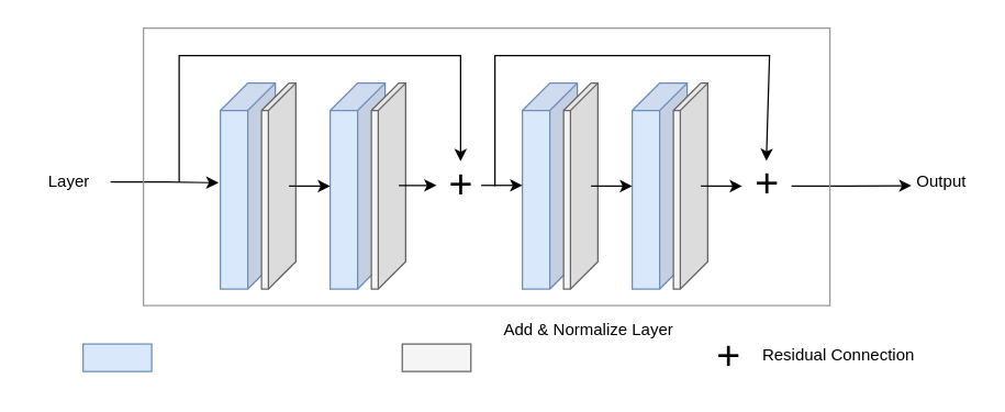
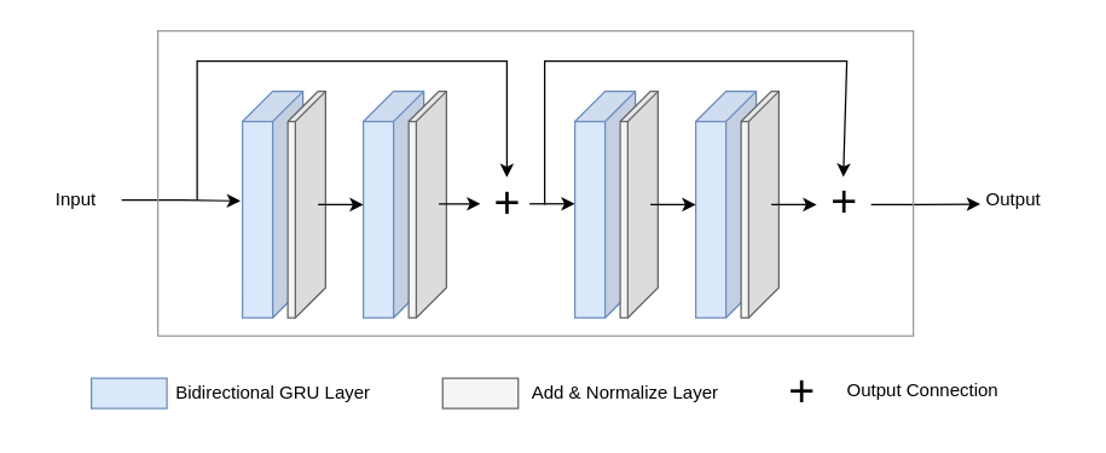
  <mxCell id="0" />
  <mxCell id="1" parent="0" />
  <mxCell id="2" value="" style="shape=cube;whiteSpace=wrap;html=1;boundedLbl=1;backgroundOutline=1;darkOpacity=0.05;darkOpacity2=0.1;flipH=1;fillColor=#dae8fc;strokeColor=#6c8ebf;" vertex="1" parent="1"><mxGeometry x="160" y="60" width="40" height="150" as="geometry" /></mxCell>
  <mxCell id="3" value="" style="shape=cube;whiteSpace=wrap;html=1;boundedLbl=1;backgroundOutline=1;darkOpacity=0.05;darkOpacity2=0.1;flipH=1;fillColor=#dae8fc;strokeColor=#6c8ebf;" vertex="1" parent="1"><mxGeometry x="240" y="60" width="40" height="150" as="geometry" /></mxCell>
  <mxCell id="4" value="" style="shape=cube;whiteSpace=wrap;html=1;boundedLbl=1;backgroundOutline=1;darkOpacity=0.05;darkOpacity2=0.1;flipH=1;fillColor=#f5f5f5;fontColor=#333333;strokeColor=#666666;" vertex="1" parent="1"><mxGeometry x="190" y="60" width="25" height="150" as="geometry" /></mxCell>
  <mxCell id="5" value="" style="shape=cube;whiteSpace=wrap;html=1;boundedLbl=1;backgroundOutline=1;darkOpacity=0.05;darkOpacity2=0.1;flipH=1;fillColor=#f5f5f5;fontColor=#333333;strokeColor=#666666;" vertex="1" parent="1"><mxGeometry x="270" y="60" width="25" height="150" as="geometry" /></mxCell>
  <mxCell id="6" value="" style="shape=cube;whiteSpace=wrap;html=1;boundedLbl=1;backgroundOutline=1;darkOpacity=0.05;darkOpacity2=0.1;flipH=1;fillColor=#dae8fc;strokeColor=#6c8ebf;" vertex="1" parent="1"><mxGeometry x="380" y="60" width="40" height="150" as="geometry" /></mxCell>
  <mxCell id="7" value="" style="shape=cube;whiteSpace=wrap;html=1;boundedLbl=1;backgroundOutline=1;darkOpacity=0.05;darkOpacity2=0.1;flipH=1;fillColor=#dae8fc;strokeColor=#6c8ebf;" vertex="1" parent="1"><mxGeometry x="460" y="60" width="40" height="150" as="geometry" /></mxCell>
  <mxCell id="8" value="" style="shape=cube;whiteSpace=wrap;html=1;boundedLbl=1;backgroundOutline=1;darkOpacity=0.05;darkOpacity2=0.1;flipH=1;fillColor=#f5f5f5;fontColor=#333333;strokeColor=#666666;" vertex="1" parent="1"><mxGeometry x="410" y="60" width="25" height="150" as="geometry" /></mxCell>
  <mxCell id="9" value="" style="shape=cube;whiteSpace=wrap;html=1;boundedLbl=1;backgroundOutline=1;darkOpacity=0.05;darkOpacity2=0.1;flipH=1;fillColor=#f5f5f5;fontColor=#333333;strokeColor=#666666;" vertex="1" parent="1"><mxGeometry x="490" y="60" width="25" height="150" as="geometry" /></mxCell>
  <mxCell id="10" value="" style="shape=image;html=1;verticalAlign=top;verticalLabelPosition=bottom;labelBackgroundColor=#ffffff;imageAspect=0;aspect=fixed;image=https://cdn3.iconfinder.com/data/icons/UltimateGnome/128x128/stock/stock_draw-sphere.png" vertex="1" parent="1"><mxGeometry x="317.5" y="117" width="36" height="36" as="geometry" /></mxCell>
  <mxCell id="11" style="edgeStyle=orthogonalEdgeStyle;rounded=0;orthogonalLoop=1;jettySize=auto;html=1;exitX=1;exitY=0.5;exitDx=0;exitDy=0;entryX=0.067;entryY=0.633;entryDx=0;entryDy=0;entryPerimeter=0;" edge="1" parent="1" source="12" target="15"><mxGeometry relative="1" as="geometry" /></mxCell>
  <mxCell id="12" value="" style="shape=image;html=1;verticalAlign=top;verticalLabelPosition=bottom;labelBackgroundColor=#ffffff;imageAspect=0;aspect=fixed;image=https://cdn3.iconfinder.com/data/icons/UltimateGnome/128x128/stock/stock_draw-sphere.png" vertex="1" parent="1"><mxGeometry x="540" y="117" width="36" height="36" as="geometry" /></mxCell>
  <mxCell id="13" style="edgeStyle=orthogonalEdgeStyle;rounded=0;orthogonalLoop=1;jettySize=auto;html=1;entryX=1.033;entryY=0.484;entryDx=0;entryDy=0;entryPerimeter=0;" edge="1" parent="1" source="14" target="2"><mxGeometry relative="1" as="geometry" /></mxCell>
- <mxCell id="14" value="Layer" style="text;html=1;strokeColor=none;fillColor=none;align=center;verticalAlign=middle;whiteSpace=wrap;rounded=0;" vertex="1" parent="1"><mxGeometry x="20" y="117" width="60" height="30" as="geometry" /></mxCell>
- <mxCell id="15" value="Output" style="text;html=1;align=center;verticalAlign=middle;resizable=0;points=[];autosize=1;strokeColor=none;fillColor=none;" vertex="1" parent="1"><mxGeometry x="660" y="122" width="50" height="20" as="geometry" /></mxCell>
+ <mxCell id="14" value="Input" style="text;html=1;strokeColor=none;fillColor=none;align=center;verticalAlign=middle;whiteSpace=wrap;rounded=0;" vertex="1" parent="1"><mxGeometry x="20" y="117" width="60" height="30" as="geometry" /></mxCell>
+ <mxCell id="15" value="Output" style="text;html=1;align=center;verticalAlign=middle;resizable=0;points=[];autosize=1;strokeColor=none;fillColor=none;" vertex="1" parent="1"><mxGeometry x="645" y="122" width="50" height="20" as="geometry" /></mxCell>
  <mxCell id="16" style="edgeStyle=orthogonalEdgeStyle;rounded=0;orthogonalLoop=1;jettySize=auto;html=1;" edge="1" parent="1"><mxGeometry relative="1" as="geometry"><mxPoint x="292.5" y="134.5" as="sourcePoint" /><mxPoint x="317.5" y="134.5" as="targetPoint" /><Array as="points"><mxPoint x="290" y="135" /><mxPoint x="290" y="135" /></Array></mxGeometry></mxCell>
  <mxCell id="17" style="edgeStyle=orthogonalEdgeStyle;rounded=0;orthogonalLoop=1;jettySize=auto;html=1;" edge="1" parent="1"><mxGeometry relative="1" as="geometry"><mxPoint x="350" y="134.5" as="sourcePoint" /><mxPoint x="380" y="135" as="targetPoint" /></mxGeometry></mxCell>
  <mxCell id="18" style="edgeStyle=orthogonalEdgeStyle;rounded=0;orthogonalLoop=1;jettySize=auto;html=1;" edge="1" parent="1"><mxGeometry relative="1" as="geometry"><mxPoint x="430" y="135" as="sourcePoint" /><mxPoint x="460" y="134.5" as="targetPoint" /></mxGeometry></mxCell>
  <mxCell id="19" style="edgeStyle=orthogonalEdgeStyle;rounded=0;orthogonalLoop=1;jettySize=auto;html=1;" edge="1" parent="1"><mxGeometry relative="1" as="geometry"><mxPoint x="510" y="135" as="sourcePoint" /><mxPoint x="540" y="134.5" as="targetPoint" /></mxGeometry></mxCell>
  <mxCell id="20" style="edgeStyle=orthogonalEdgeStyle;rounded=0;orthogonalLoop=1;jettySize=auto;html=1;" edge="1" parent="1"><mxGeometry relative="1" as="geometry"><mxPoint x="210" y="135" as="sourcePoint" /><mxPoint x="240" y="135" as="targetPoint" /></mxGeometry></mxCell>
  <mxCell id="21" value="" style="rounded=0;whiteSpace=wrap;html=1;fillColor=none;strokeColor=#999999;" vertex="1" parent="1"><mxGeometry x="104" y="20" width="500" height="202" as="geometry" /></mxCell>
  <mxCell id="22" value="&lt;span style=&quot;font-size: 30px;&quot;&gt;+&lt;/span&gt;" style="text;html=1;align=center;verticalAlign=middle;resizable=0;points=[];autosize=1;strokeColor=none;fillColor=none;" vertex="1" parent="1"><mxGeometry x="320" y="118" width="30" height="30" as="geometry" /></mxCell>
  <mxCell id="23" value="&lt;span style=&quot;font-size: 30px;&quot;&gt;+&lt;/span&gt;" style="text;html=1;align=center;verticalAlign=middle;resizable=0;points=[];autosize=1;strokeColor=none;fillColor=none;" vertex="1" parent="1"><mxGeometry x="543" y="117" width="30" height="30" as="geometry" /></mxCell>
  <mxCell id="24" value="" style="endArrow=classic;html=1;rounded=0;fontSize=30;" edge="1" parent="1"><mxGeometry width="50" height="50" relative="1" as="geometry"><mxPoint x="130" y="132" as="sourcePoint" /><mxPoint x="335" y="117" as="targetPoint" /><Array as="points"><mxPoint x="130" y="40" /><mxPoint x="335" y="40" /></Array></mxGeometry></mxCell>
  <mxCell id="25" value="" style="endArrow=classic;html=1;rounded=0;fontSize=30;entryX=0.489;entryY=-0.01;entryDx=0;entryDy=0;entryPerimeter=0;" edge="1" parent="1" target="23"><mxGeometry width="50" height="50" relative="1" as="geometry"><mxPoint x="360" y="135" as="sourcePoint" /><mxPoint x="565" y="117" as="targetPoint" /><Array as="points"><mxPoint x="360" y="40" /><mxPoint x="560" y="40" /></Array></mxGeometry></mxCell>
  <mxCell id="26" value="" style="rounded=0;whiteSpace=wrap;html=1;fontSize=30;strokeColor=#6c8ebf;fillColor=#dae8fc;" vertex="1" parent="1"><mxGeometry x="60" y="250" width="50" height="20" as="geometry" /></mxCell>
  <mxCell id="27" value="" style="rounded=0;whiteSpace=wrap;html=1;fontSize=30;strokeColor=#666666;fillColor=#f5f5f5;fontColor=#333333;" vertex="1" parent="1"><mxGeometry x="292.5" y="250" width="50" height="20" as="geometry" /></mxCell>
- <mxCell id="29" value="Add &amp;amp; Normalize Layer" style="text;html=1;align=center;verticalAlign=middle;resizable=0;points=[];autosize=1;strokeColor=none;fillColor=none;fontSize=12;" vertex="1" parent="1"><mxGeometry x="357.5" y="230" width="140" height="20" as="geometry" /></mxCell>
+ <mxCell id="28" value="Bidirectional GRU Layer" style="text;html=1;align=center;verticalAlign=middle;resizable=0;points=[];autosize=1;strokeColor=none;fillColor=none;fontSize=12;" vertex="1" parent="1"><mxGeometry x="110" y="250" width="140" height="20" as="geometry" /></mxCell>
+ <mxCell id="29" value="Add &amp;amp; Normalize Layer" style="text;html=1;align=center;verticalAlign=middle;resizable=0;points=[];autosize=1;strokeColor=none;fillColor=none;fontSize=12;" vertex="1" parent="1"><mxGeometry x="342.5" y="250" width="140" height="20" as="geometry" /></mxCell>
  <mxCell id="30" value="" style="shape=image;html=1;verticalAlign=top;verticalLabelPosition=bottom;labelBackgroundColor=#ffffff;imageAspect=0;aspect=fixed;image=https://cdn3.iconfinder.com/data/icons/UltimateGnome/128x128/stock/stock_draw-sphere.png" vertex="1" parent="1"><mxGeometry x="512.5" y="242" width="36" height="36" as="geometry" /></mxCell>
  <mxCell id="31" value="&lt;span style=&quot;font-size: 30px;&quot;&gt;+&lt;/span&gt;" style="text;html=1;align=center;verticalAlign=middle;resizable=0;points=[];autosize=1;strokeColor=none;fillColor=none;" vertex="1" parent="1"><mxGeometry x="515" y="243" width="30" height="30" as="geometry" /></mxCell>
- <mxCell id="32" value="Residual Connection" style="text;html=1;align=center;verticalAlign=middle;resizable=0;points=[];autosize=1;strokeColor=none;fillColor=none;fontSize=12;" vertex="1" parent="1"><mxGeometry x="545" y="248" width="130" height="20" as="geometry" /></mxCell>
+ <mxCell id="32" value="Output Connection" style="text;html=1;align=center;verticalAlign=middle;resizable=0;points=[];autosize=1;strokeColor=none;fillColor=none;fontSize=12;" vertex="1" parent="1"><mxGeometry x="545" y="248" width="130" height="20" as="geometry" /></mxCell>
